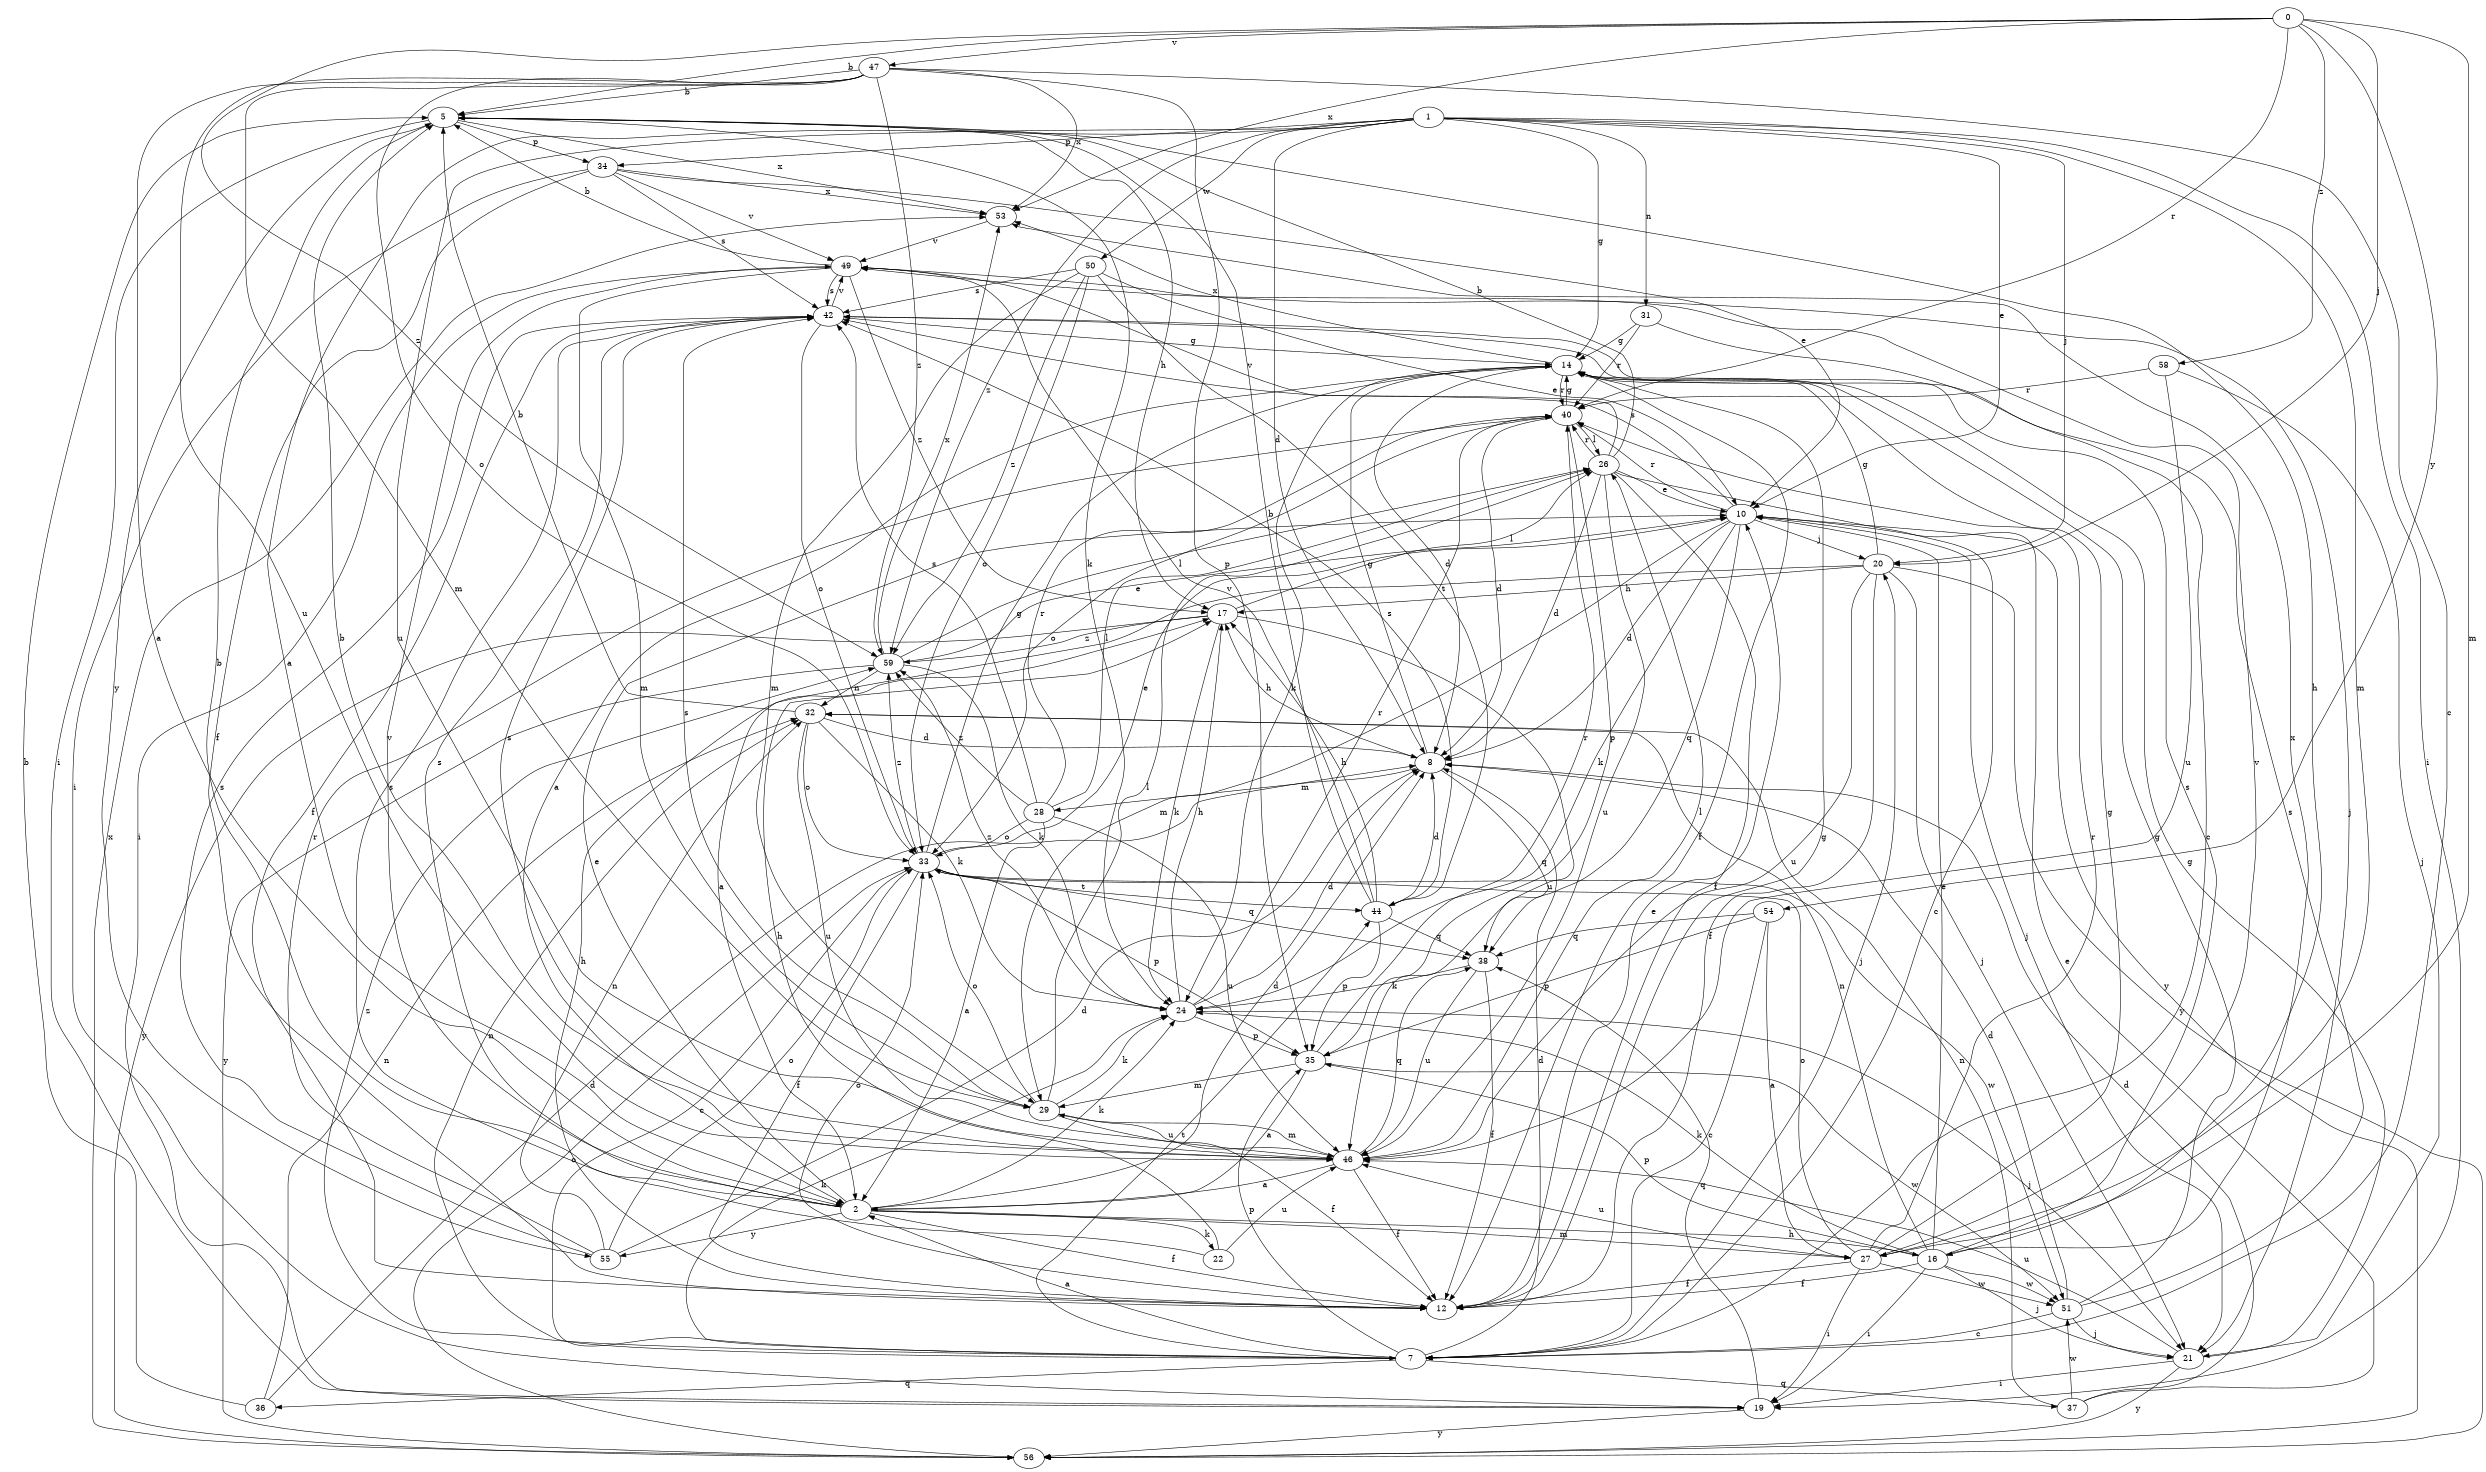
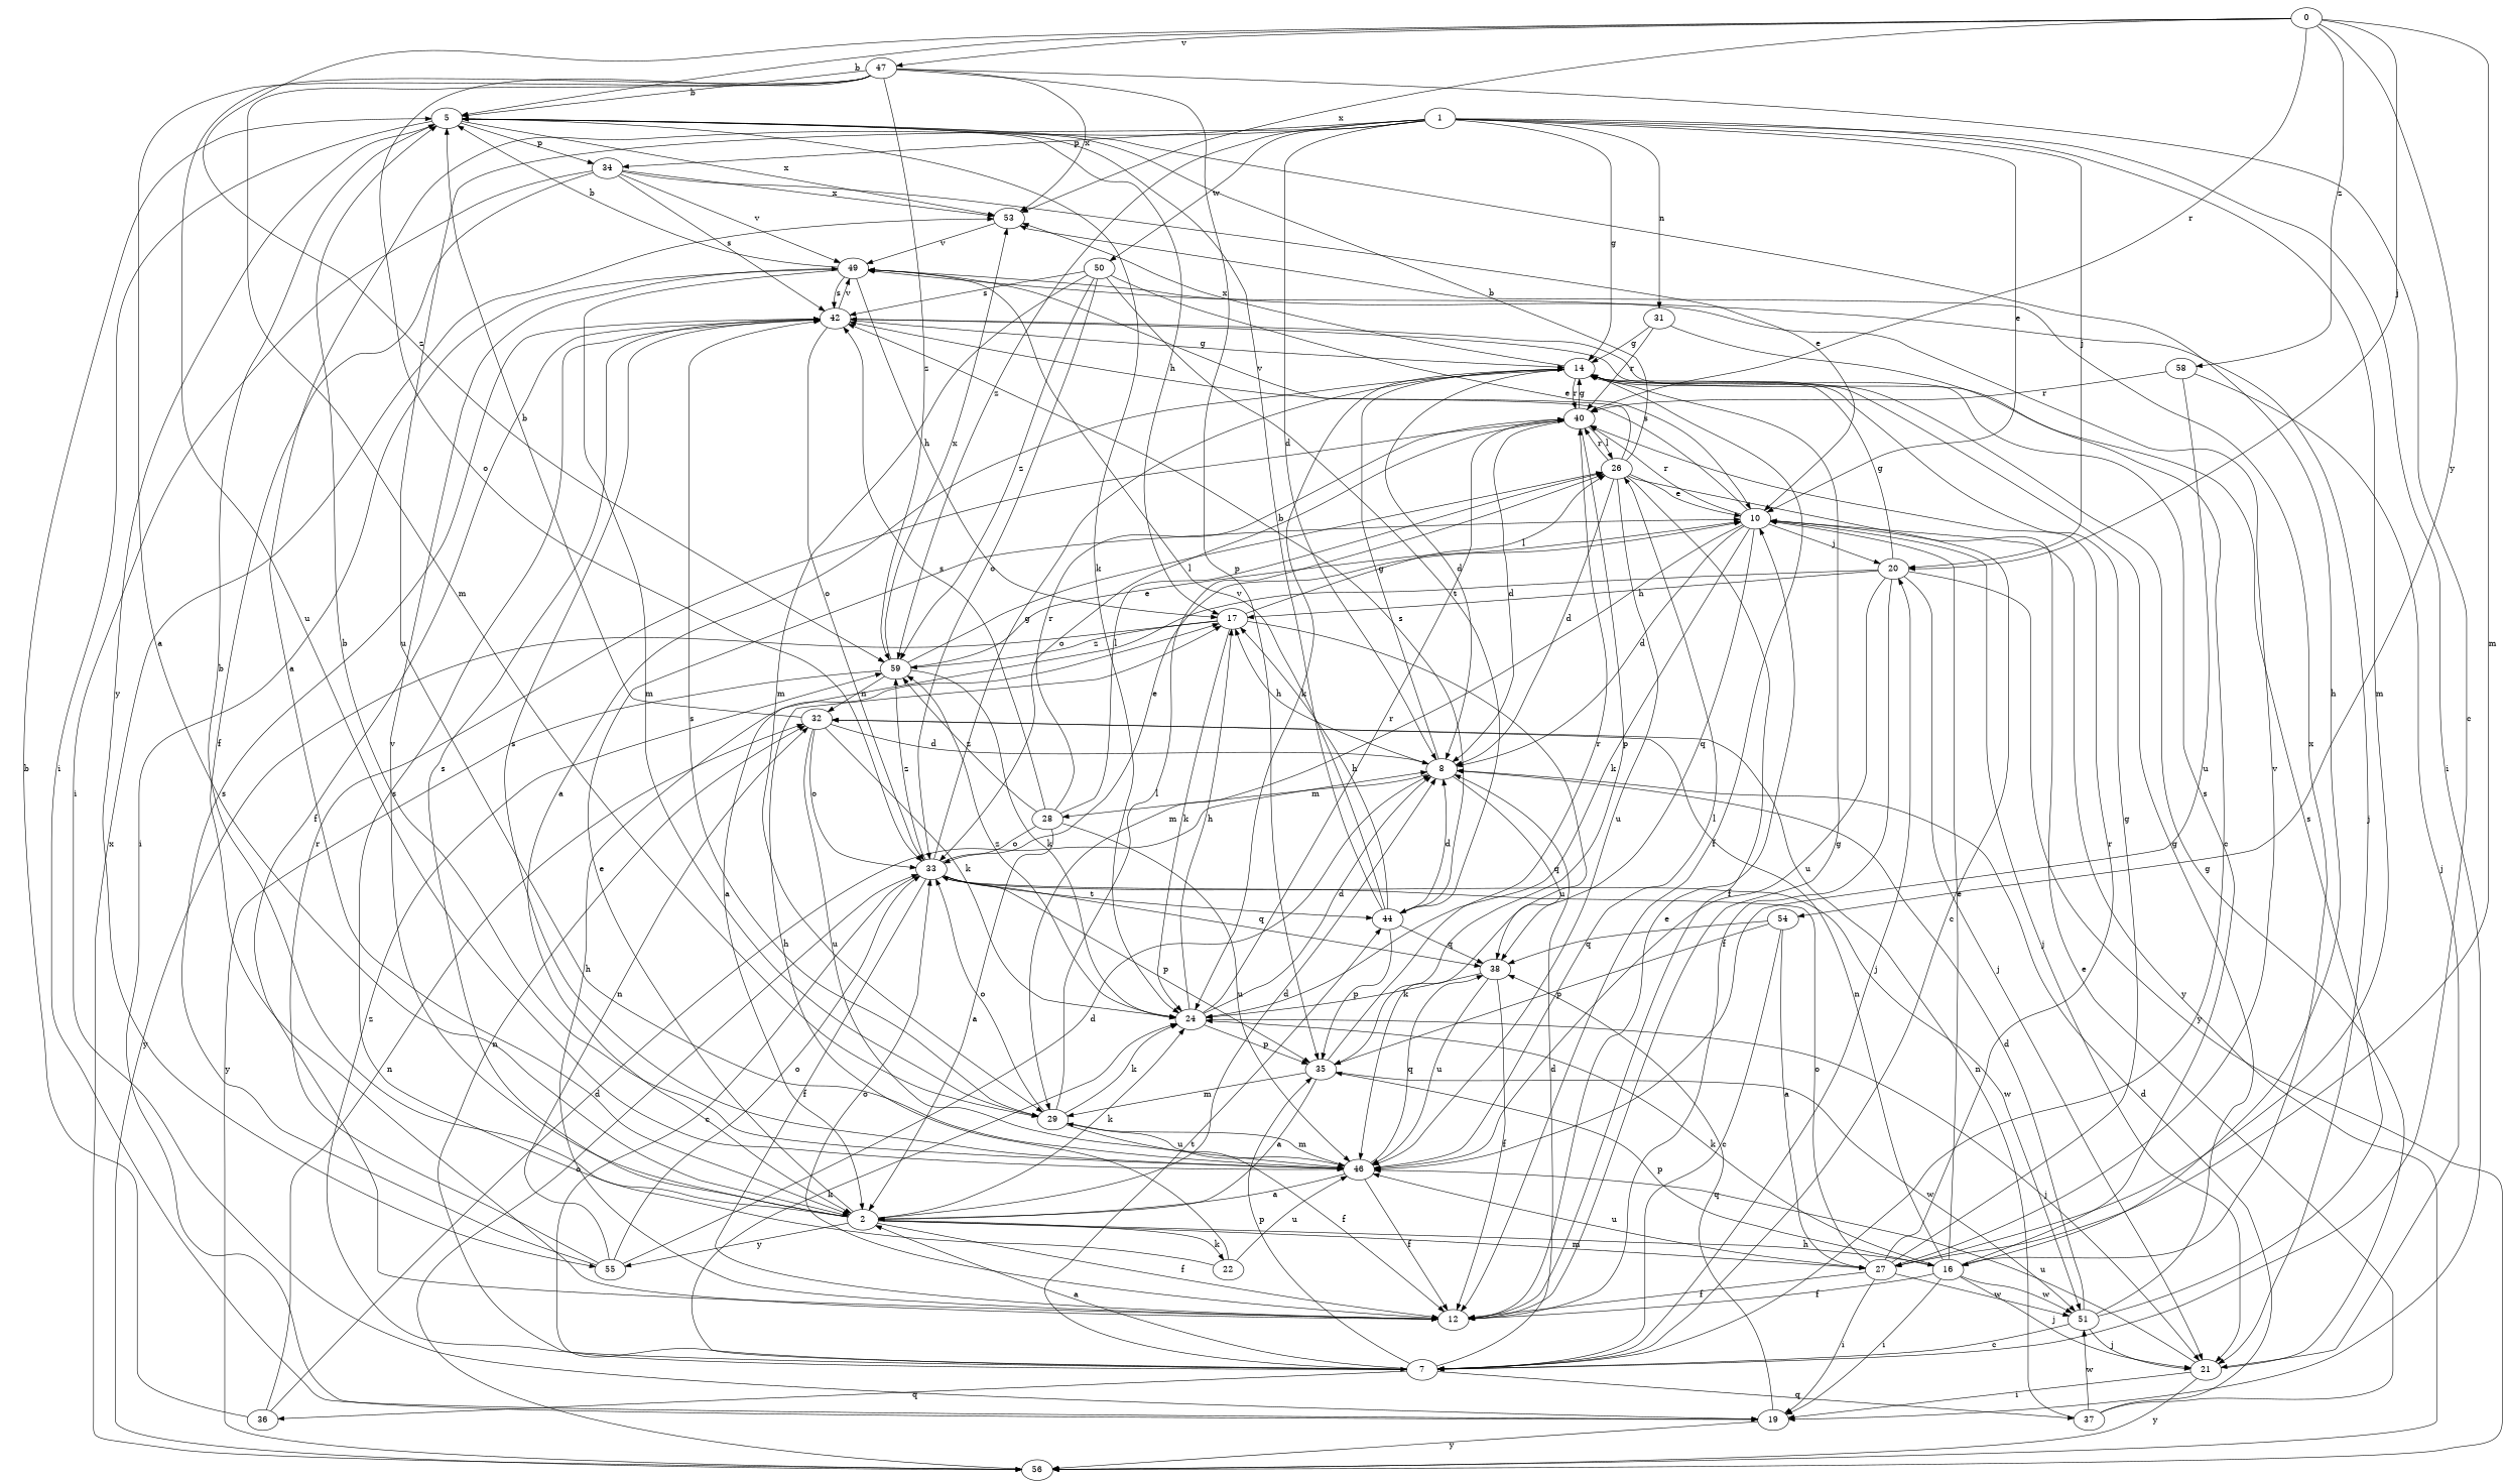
  strict digraph {
    0
    5
    20
    27
    40
    47
    53
    54
    58
    59
    19
    34
    16
    24
    55
    17
    2
    14
    46
    12
    21
    56
    49
    33
    51
    8
    35
    26
    7
    29
    38
    10
    32
    1
    31
    50
    22
    42
    28
    44
    36
    37
    0 -> 5 [label=b]
    0 -> 20 [label=j]
    0 -> 27 [label=m]
    0 -> 40 [label=r]
    0 -> 47 [label=v]
    0 -> 53 [label=x]
    0 -> 54 [label=y]
    0 -> 58 [label=z]
    0 -> 59 [label=z]
    5 -> 53 [label=x]
    5 -> 19 [label=i]
    5 -> 34 [label=p]
    5 -> 16 [label=h]
    5 -> 24 [label=k]
    5 -> 55 [label=y]
    5 -> 17 [label=h]
    20 -> 17 [label=h]
    20 -> 2 [label=a]
    20 -> 14 [label=g]
    20 -> 46 [label=u]
    20 -> 12 [label=f]
    20 -> 21 [label=j]
    20 -> 56 [label=y]
    27 -> 40 [label=r]
    27 -> 19 [label=i]
    27 -> 14 [label=g]
    27 -> 46 [label=u]
    27 -> 12 [label=f]
    27 -> 49 [label=v]
    27 -> 33 [label=o]
    27 -> 51 [label=w]
    40 -> 14 [label=g]
    40 -> 33 [label=o]
    40 -> 8 [label=d]
    40 -> 35 [label=p]
    40 -> 26 [label=l]
    47 -> 5 [label=b]
    47 -> 53 [label=x]
    47 -> 59 [label=z]
    47 -> 2 [label=a]
    47 -> 46 [label=u]
    47 -> 33 [label=o]
    47 -> 35 [label=p]
    47 -> 7 [label=c]
    47 -> 29 [label=m]
    53 -> 49 [label=v]
    54 -> 27 [label=a]
    54 -> 35 [label=p]
    54 -> 7 [label=c]
    54 -> 38 [label=q]
    58 -> 40 [label=r]
    58 -> 46 [label=u]
    58 -> 21 [label=j]
    59 -> 53 [label=x]
    59 -> 24 [label=k]
    59 -> 56 [label=y]
    59 -> 26 [label=l]
    59 -> 10 [label=e]
    59 -> 32 [label=n]
    19 -> 56 [label=y]
    19 -> 38 [label=q]
    34 -> 53 [label=x]
    34 -> 19 [label=i]
    34 -> 12 [label=f]
    34 -> 49 [label=v]
    34 -> 10 [label=e]
    34 -> 42 [label=s]
    16 -> 53 [label=x]
    16 -> 19 [label=i]
    16 -> 24 [label=k]
    16 -> 12 [label=f]
    16 -> 21 [label=j]
    16 -> 51 [label=w]
    16 -> 35 [label=p]
    16 -> 10 [label=e]
    16 -> 32 [label=n]
    16 -> 42 [label=s]
    24 -> 40 [label=r]
    24 -> 59 [label=z]
    24 -> 17 [label=h]
    24 -> 21 [label=j]
    24 -> 8 [label=d]
    24 -> 35 [label=p]
    55 -> 40 [label=r]
    55 -> 33 [label=o]
    55 -> 8 [label=d]
    55 -> 32 [label=n]
    55 -> 42 [label=s]
    17 -> 59 [label=z]
    17 -> 24 [label=k]
    17 -> 46 [label=u]
    17 -> 56 [label=y]
    17 -> 26 [label=l]
    2 -> 5 [label=b]
    2 -> 27 [label=m]
    2 -> 16 [label=h]
    2 -> 24 [label=k]
    2 -> 55 [label=y]
    2 -> 12 [label=f]
    2 -> 49 [label=v]
    2 -> 8 [label=d]
    2 -> 10 [label=e]
    2 -> 22 [label=k]
    2 -> 42 [label=s]
    14 -> 40 [label=r]
    14 -> 53 [label=x]
    14 -> 24 [label=k]
    14 -> 2 [label=a]
    14 -> 12 [label=f]
    14 -> 8 [label=d]
    46 -> 5 [label=b]
    46 -> 2 [label=a]
    46 -> 12 [label=f]
    46 -> 26 [label=l]
    46 -> 29 [label=m]
    46 -> 38 [label=q]
    46 -> 42 [label=s]
    12 -> 17 [label=h]
    12 -> 14 [label=g]
    12 -> 33 [label=o]
    12 -> 10 [label=e]
    21 -> 19 [label=i]
    21 -> 14 [label=g]
    21 -> 46 [label=u]
    21 -> 56 [label=y]
    56 -> 53 [label=x]
    56 -> 33 [label=o]
    49 -> 5 [label=b]
    49 -> 19 [label=i]
-   49 -> 17 [label=z]
+   49 -> 17 [label=h]
    49 -> 21 [label=j]
    49 -> 29 [label=m]
    49 -> 42 [label=s]
    33 -> 59 [label=z]
    33 -> 14 [label=g]
    33 -> 12 [label=f]
    33 -> 51 [label=w]
    33 -> 35 [label=p]
    33 -> 7 [label=c]
    33 -> 38 [label=q]
    33 -> 10 [label=e]
    33 -> 44 [label=t]
    51 -> 14 [label=g]
    51 -> 21 [label=j]
    51 -> 8 [label=d]
    51 -> 7 [label=c]
    51 -> 42 [label=s]
    8 -> 17 [label=h]
    8 -> 14 [label=g]
    8 -> 38 [label=q]
    8 -> 28 [label=m]
    35 -> 40 [label=r]
    35 -> 2 [label=a]
    35 -> 51 [label=w]
    35 -> 29 [label=m]
    26 -> 5 [label=b]
    26 -> 40 [label=r]
    26 -> 46 [label=u]
    26 -> 12 [label=f]
    26 -> 49 [label=v]
    26 -> 8 [label=d]
    26 -> 7 [label=c]
    26 -> 10 [label=e]
    7 -> 20 [label=j]
    7 -> 59 [label=z]
    7 -> 24 [label=k]
    7 -> 2 [label=a]
    7 -> 8 [label=d]
    7 -> 35 [label=p]
    7 -> 32 [label=n]
    7 -> 44 [label=t]
    7 -> 36 [label=q]
    7 -> 37 [label=q]
    29 -> 24 [label=k]
    29 -> 46 [label=u]
    29 -> 12 [label=f]
    29 -> 33 [label=o]
    29 -> 26 [label=l]
    29 -> 42 [label=s]
    38 -> 24 [label=k]
    38 -> 46 [label=u]
    38 -> 12 [label=f]
    10 -> 20 [label=j]
    10 -> 40 [label=r]
    10 -> 24 [label=k]
    10 -> 21 [label=j]
    10 -> 56 [label=y]
    10 -> 8 [label=d]
    10 -> 29 [label=m]
    10 -> 38 [label=q]
    10 -> 42 [label=s]
    32 -> 5 [label=b]
    32 -> 24 [label=k]
    32 -> 46 [label=u]
    32 -> 33 [label=o]
    32 -> 8 [label=d]
    1 -> 20 [label=j]
    1 -> 27 [label=m]
    1 -> 59 [label=z]
    1 -> 19 [label=i]
    1 -> 34 [label=p]
    1 -> 2 [label=a]
    1 -> 14 [label=g]
    1 -> 46 [label=u]
    1 -> 8 [label=d]
    1 -> 10 [label=e]
    1 -> 31 [label=n]
    1 -> 50 [label=w]
    31 -> 40 [label=r]
    31 -> 14 [label=g]
    31 -> 7 [label=c]
    50 -> 59 [label=z]
    50 -> 33 [label=o]
    50 -> 29 [label=m]
    50 -> 10 [label=e]
    50 -> 42 [label=s]
    50 -> 44 [label=t]
    22 -> 17 [label=h]
    22 -> 46 [label=u]
    22 -> 42 [label=s]
    42 -> 14 [label=g]
    42 -> 12 [label=f]
    42 -> 49 [label=v]
    42 -> 33 [label=o]
    28 -> 40 [label=r]
    28 -> 59 [label=z]
    28 -> 2 [label=a]
    28 -> 46 [label=u]
    28 -> 33 [label=o]
    28 -> 26 [label=l]
    28 -> 42 [label=s]
    44 -> 5 [label=b]
    44 -> 17 [label=h]
    44 -> 49 [label=v]
    44 -> 8 [label=d]
    44 -> 35 [label=p]
    44 -> 38 [label=q]
    44 -> 42 [label=s]
    36 -> 5 [label=b]
    36 -> 8 [label=d]
    36 -> 32 [label=n]
    37 -> 51 [label=w]
    37 -> 8 [label=d]
    37 -> 10 [label=e]
    37 -> 32 [label=n]
  }
